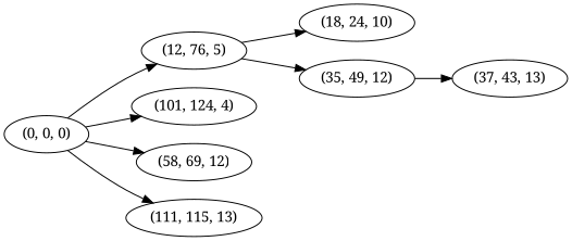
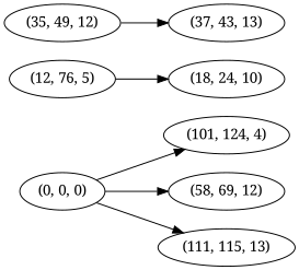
  digraph {
    fontname="Noto Serif"
    rankdir=LR
    node [fontname="Noto Serif"]
    edge [fontname="Noto Serif"]
    "(0, 0, 0)"
    "(12, 76, 5)"
    "(101, 124, 4)"
    "(58, 69, 12)"
    "(111, 115, 13)"
    "(18, 24, 10)"
    n7 [label="(35, 49, 12)"]
    "(37, 43, 13)"
-   "(0, 0, 0)" -> "(12, 76, 5)"
    "(0, 0, 0)" -> "(101, 124, 4)"
    "(0, 0, 0)" -> "(58, 69, 12)"
    "(0, 0, 0)" -> "(111, 115, 13)"
    "(12, 76, 5)" -> "(18, 24, 10)"
-   "(12, 76, 5)" -> n7
    n7 -> "(37, 43, 13)"
  }
